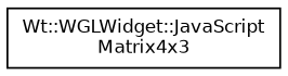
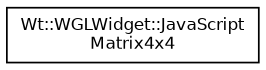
  digraph {
    rankdir=LR
-   n1 [color=black fillcolor=white fontname=Helvetica fontsize=10 height=0.2 label="Wt::WGLWidget::JavaScript\lMatrix4x3" shape=record style=filled width=0.4]
+   n1 [color=black fillcolor=white fontname=Helvetica fontsize=10 height=0.2 label="Wt::WGLWidget::JavaScript\lMatrix4x4" shape=record style=filled width=0.4]
  }
